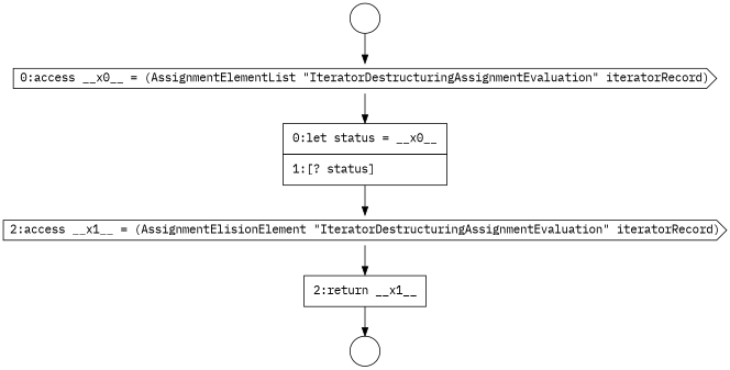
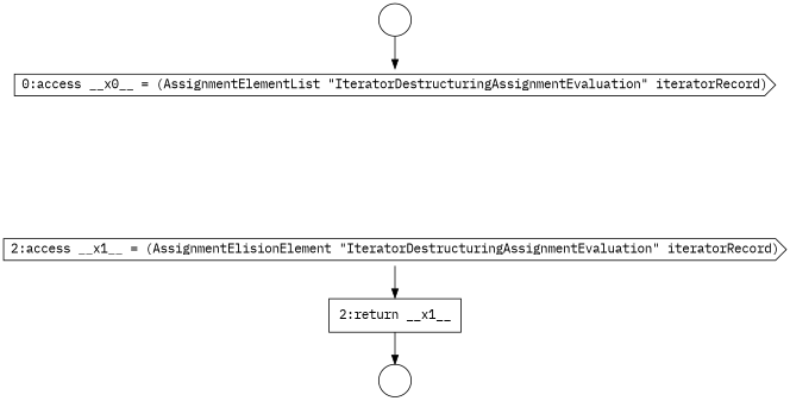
  digraph {
    fontname="IBM Plex Mono"
    node [color=black fillcolor=white shape=circle style=filled fontname="IBM Plex Mono"]
    edge [color=black fontname="IBM Plex Mono"]
    n1 [label=" "]
    n2 [label=<<font color="black">0:access __x0__ = (AssignmentElementList &quot;IteratorDestructuringAssignmentEvaluation&quot; iteratorRecord)</font>> shape=cds]
    n3 [label=<<font color="black">2:access __x1__ = (AssignmentElisionElement &quot;IteratorDestructuringAssignmentEvaluation&quot; iteratorRecord)</font>> shape=cds]
    n4 [label=<<font color="black">     <table border="0" cellborder="1" cellspacing="0" cellpadding="10">       <tr><td align="left">2:return __x1__</td></tr>     </table>   </font>> margin=0 shape=none]
-   n5 [label=<<font color="black">     <table border="0" cellborder="1" cellspacing="0" cellpadding="10">       <tr><td align="left">0:let status = __x0__</td></tr>       <tr><td align="left">1:[? status]</td></tr>     </table>   </font>> margin=0 shape=none]
    n6 [label=" "]
    n1 -> n2
-   n2 -> n5
    n3 -> n4
    n4 -> n6
-   n5 -> n3
  }
